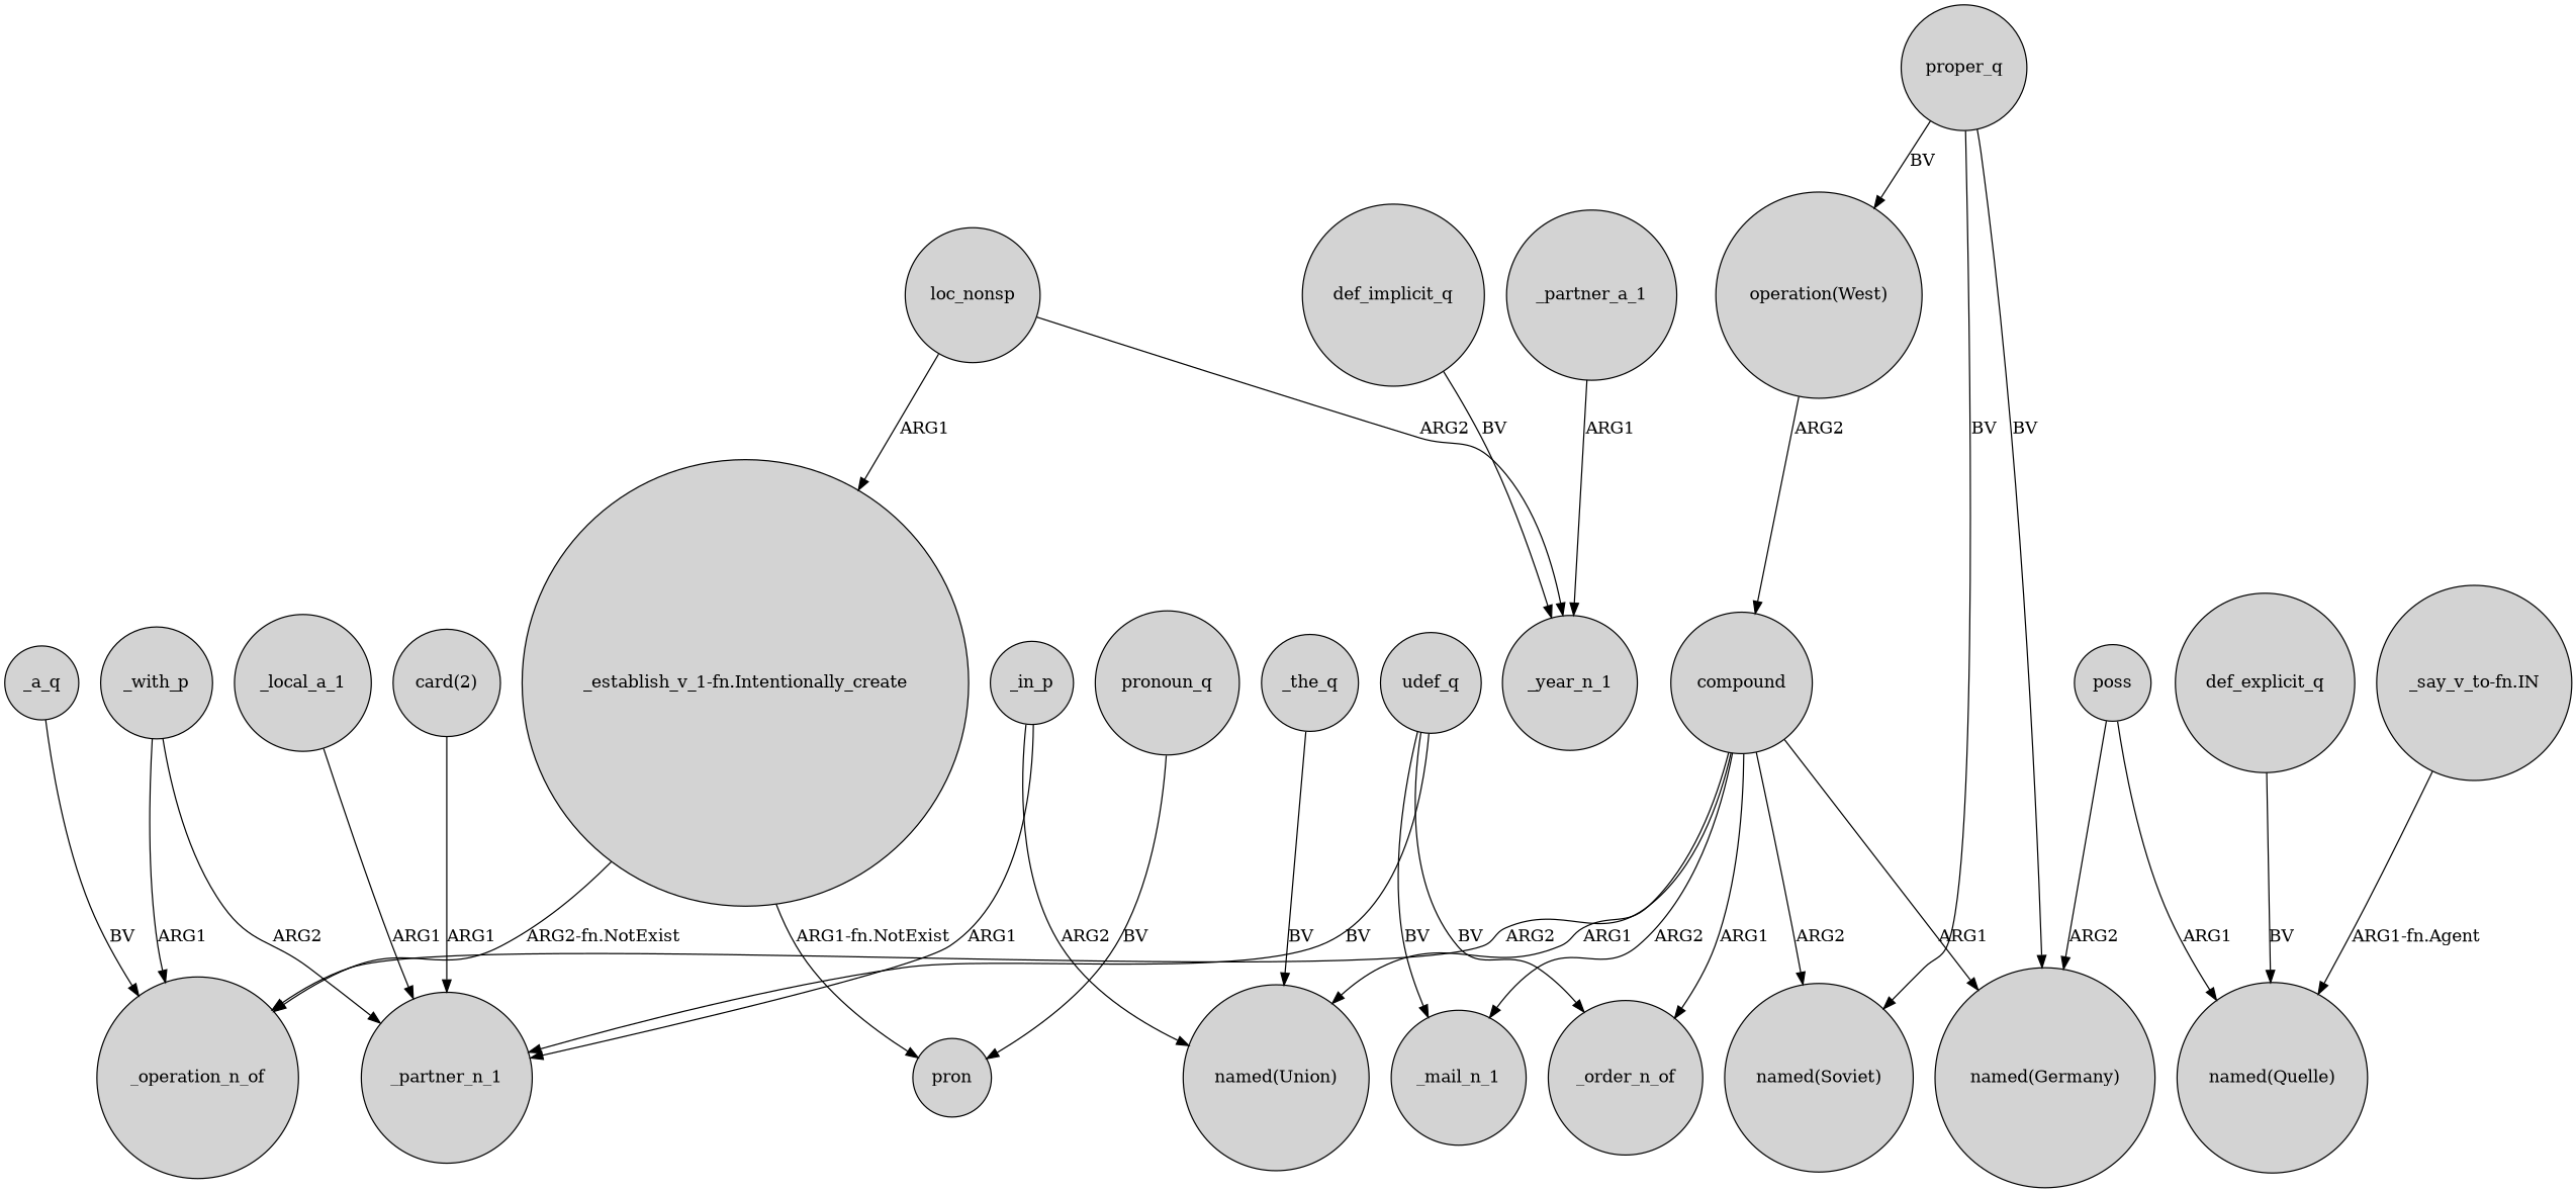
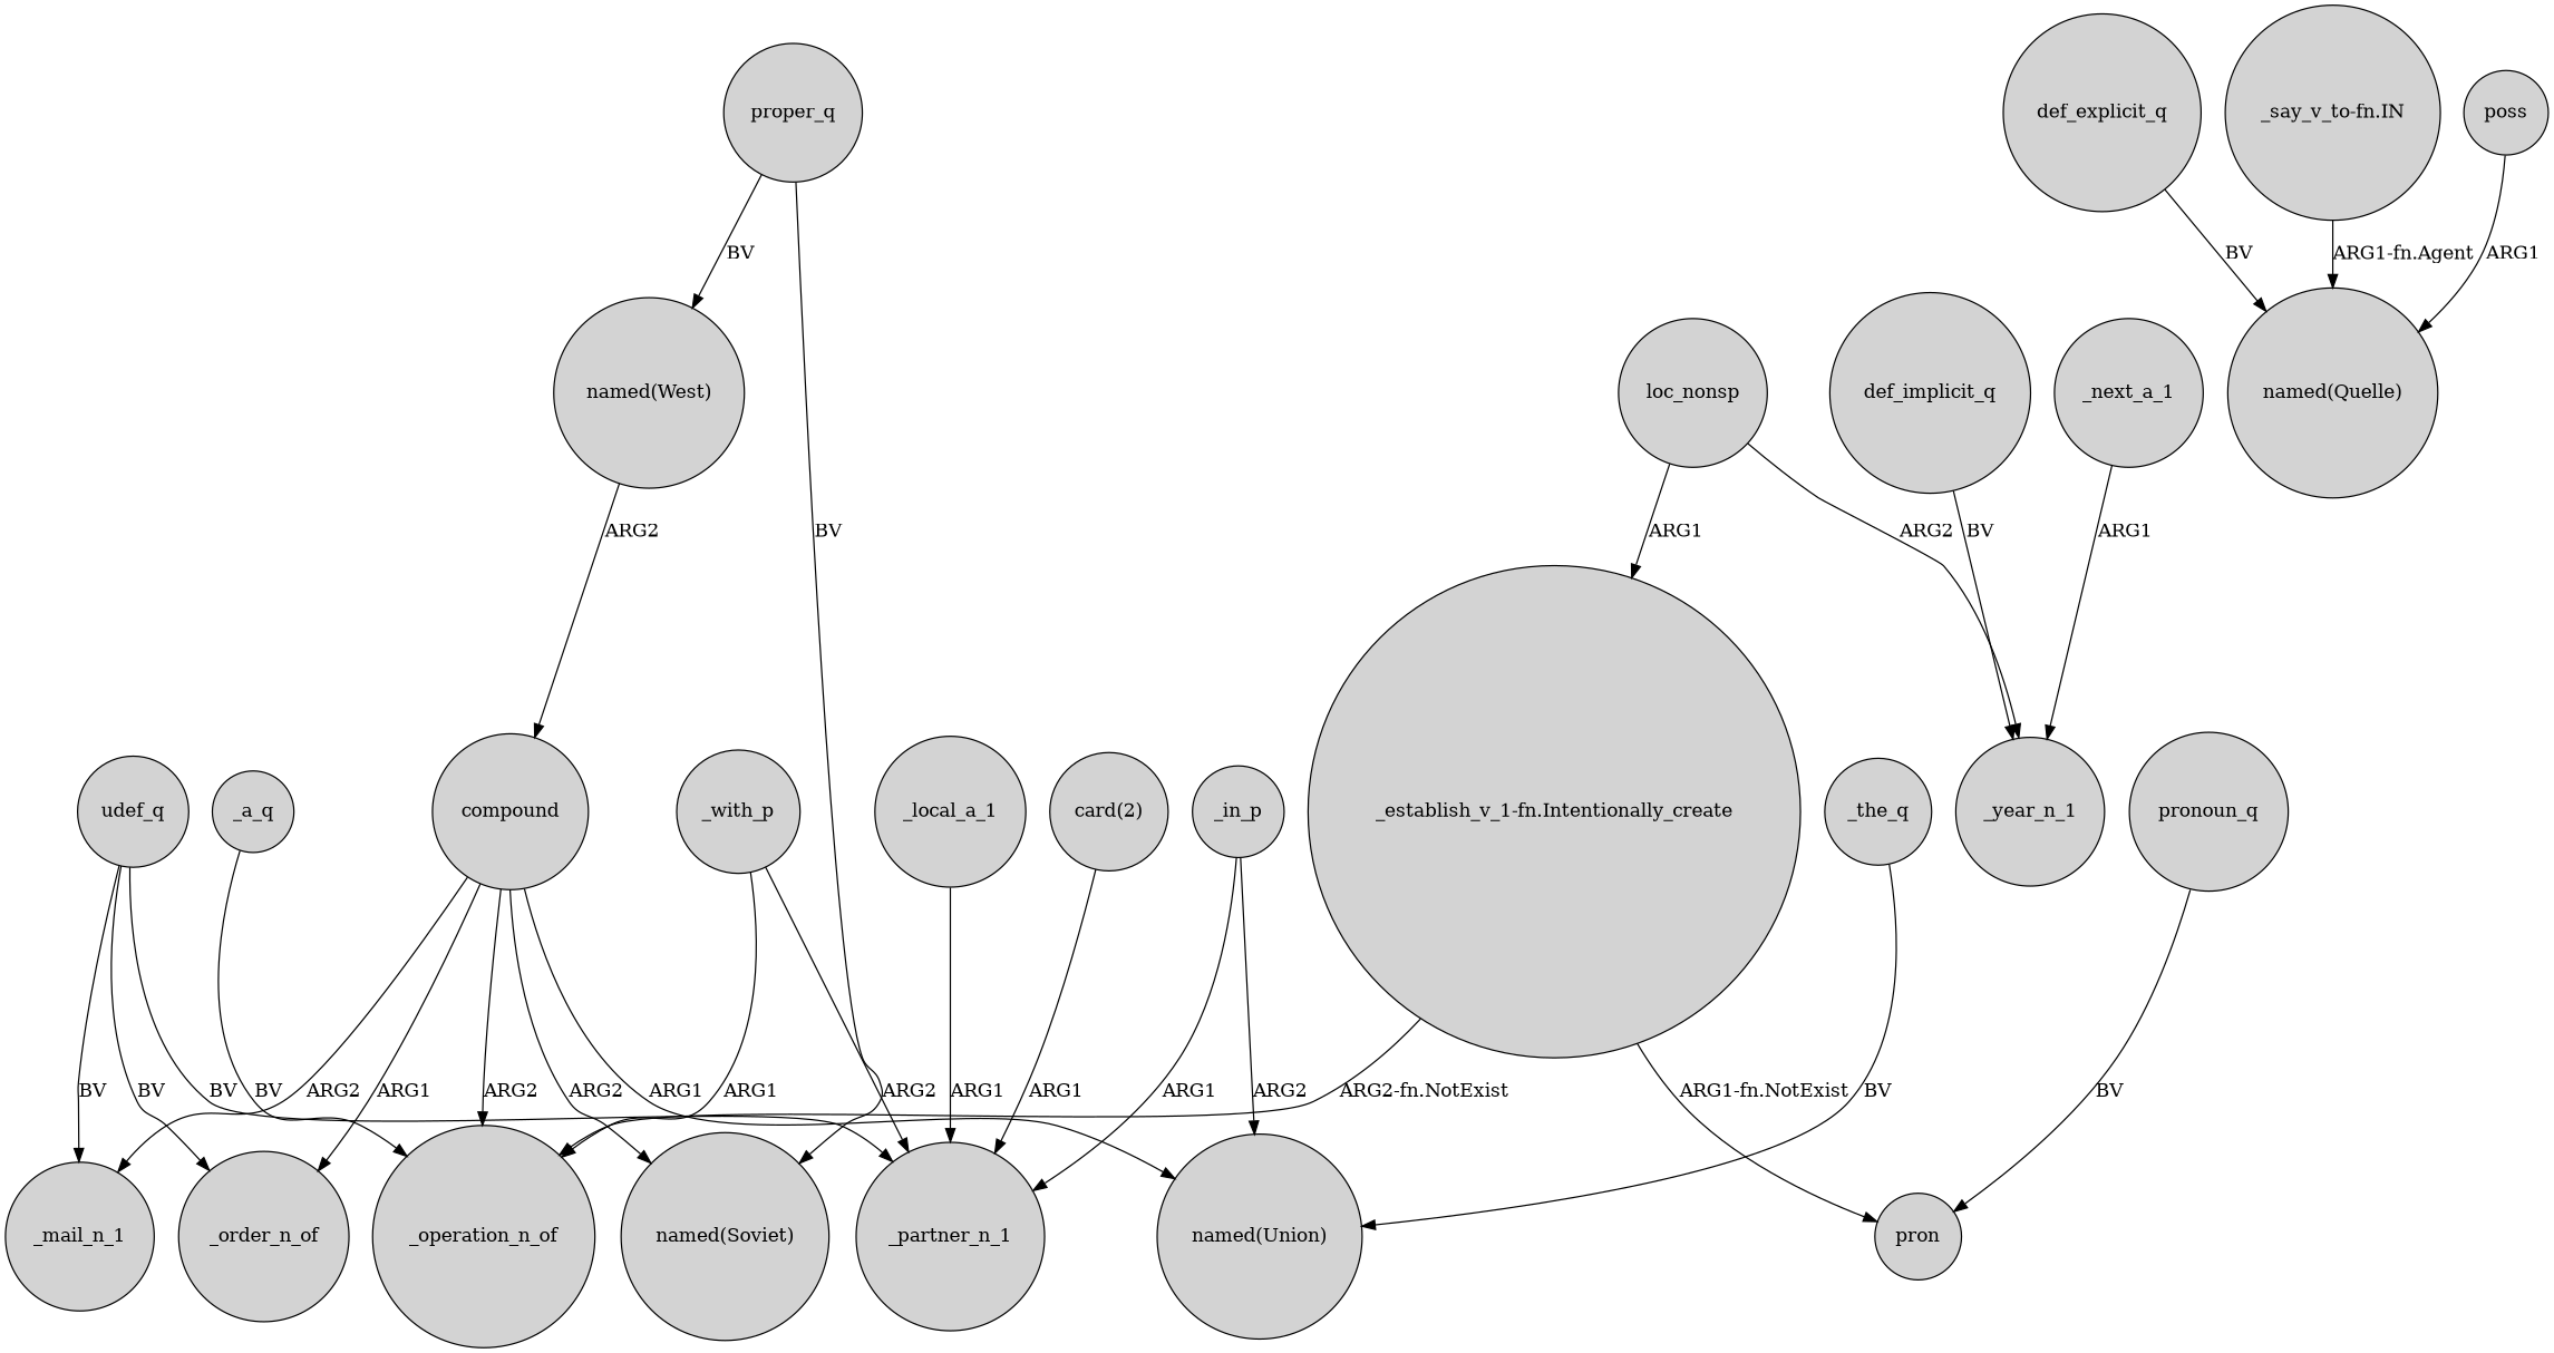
  digraph {
    node [shape=circle style=filled]
    compound
    _operation_n_of
-   "named(Germany)"
    _order_n_of
    "named(Soviet)"
    "named(Union)"
    _mail_n_1
-   "named(West)" [label="operation(West)"]
+   "named(West)"
    _a_q
    proper_q
    udef_q
    _partner_n_1
    def_explicit_q
    "named(Quelle)"
    "card(2)"
    def_implicit_q
    _year_n_1
    _with_p
    "_say_v_to-fn.IN"
    "_establish_v_1-fn.Intentionally_create"
    pron
    _local_a_1
    _the_q
    _in_p
    pronoun_q
-   _next_a_1 [label=_partner_a_1]
+   _next_a_1
    loc_nonsp
    poss
    compound -> _operation_n_of [label=ARG2]
-   compound -> "named(Germany)" [label=ARG1]
    compound -> _order_n_of [label=ARG1]
    compound -> "named(Soviet)" [label=ARG2]
    compound -> "named(Union)" [label=ARG1]
    compound -> _mail_n_1 [label=ARG2]
    "named(West)" -> compound [label=ARG2]
    _a_q -> _operation_n_of [label=BV]
-   proper_q -> "named(Germany)" [label=BV]
    proper_q -> "named(Soviet)" [label=BV]
    proper_q -> "named(West)" [label=BV]
    udef_q -> _order_n_of [label=BV]
    udef_q -> _mail_n_1 [label=BV]
    udef_q -> _partner_n_1 [label=BV]
    def_explicit_q -> "named(Quelle)" [label=BV]
    "card(2)" -> _partner_n_1 [label=ARG1]
    def_implicit_q -> _year_n_1 [label=BV]
    _with_p -> _operation_n_of [label=ARG1]
    _with_p -> _partner_n_1 [label=ARG2]
    "_say_v_to-fn.IN" -> "named(Quelle)" [label="ARG1-fn.Agent"]
    "_establish_v_1-fn.Intentionally_create" -> _operation_n_of [label="ARG2-fn.NotExist"]
    "_establish_v_1-fn.Intentionally_create" -> pron [label="ARG1-fn.NotExist"]
    _local_a_1 -> _partner_n_1 [label=ARG1]
    _the_q -> "named(Union)" [label=BV]
    _in_p -> "named(Union)" [label=ARG2]
    _in_p -> _partner_n_1 [label=ARG1]
    pronoun_q -> pron [label=BV]
    _next_a_1 -> _year_n_1 [label=ARG1]
    loc_nonsp -> _year_n_1 [label=ARG2]
    loc_nonsp -> "_establish_v_1-fn.Intentionally_create" [label=ARG1]
-   poss -> "named(Germany)" [label=ARG2]
    poss -> "named(Quelle)" [label=ARG1]
  }
